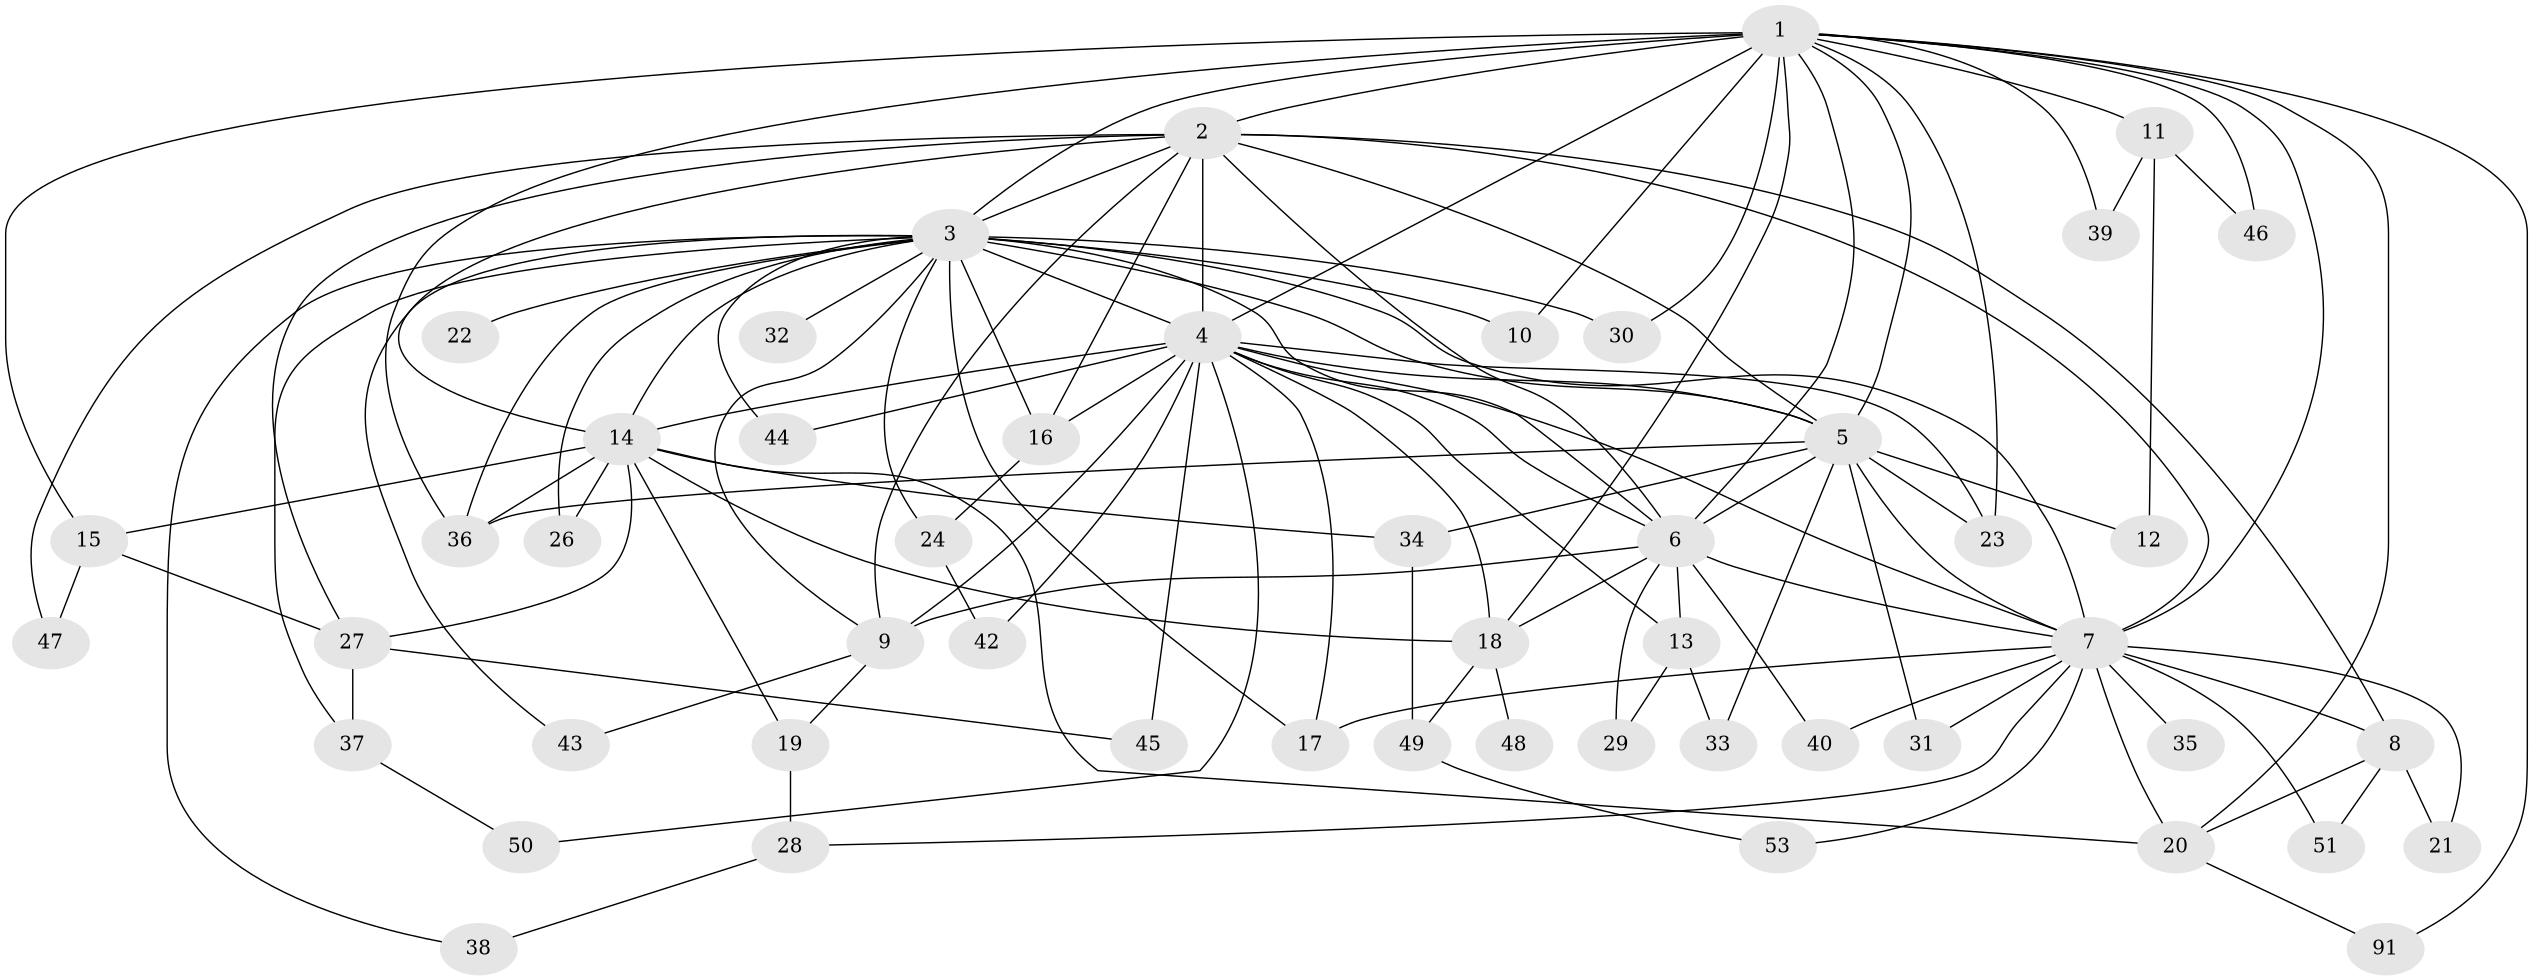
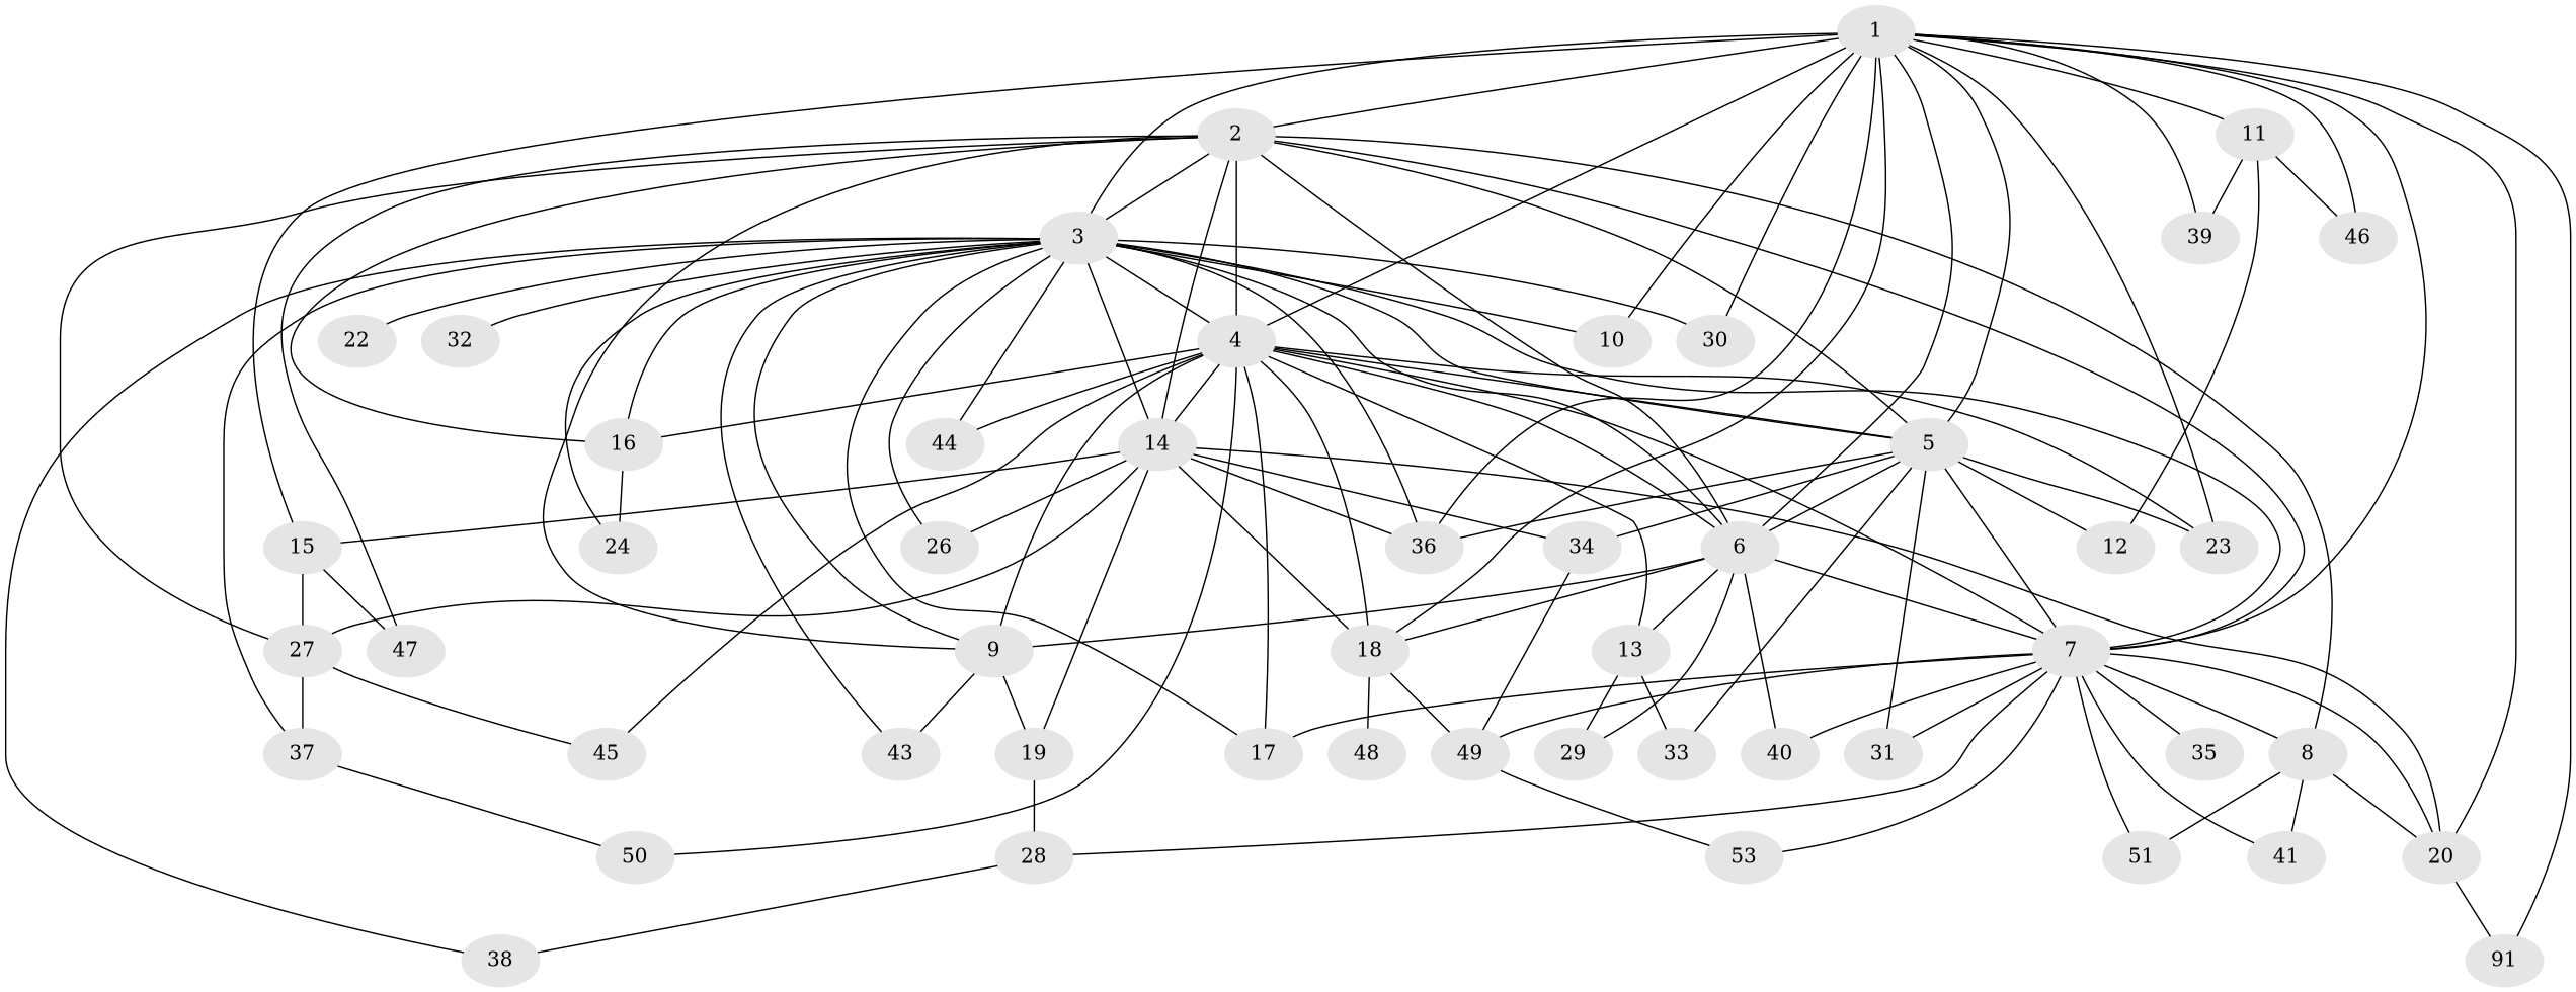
  graph {
    node [color=gray90 style=filled]
    edge [weight=1.0]
    1
    2
    3
    4
    5
    6
    7
    10
    11
    15
    18
    20
    23
    30
    36
    39
    n17 [label=91]
    46
    8
    9
    14
    16
    27
    47
    17
    22
    24
    26
    32
    37
    38
    43
    44
    13
-   42
    45
    50
    12
    31
    33
    34
    29
    40
-   21
+   21 [label=41]
    28
    35
    49
    51
    53
    48
    19
    1 -- 2 [weight=4.0]
    1 -- 3 [weight=2.0]
    1 -- 4 [weight=4.0]
    1 -- 5 [weight=2.0]
    1 -- 6 [weight=2.0]
    1 -- 7 [weight=2.0]
    1 -- 10
    1 -- 11 [weight=2.0]
    1 -- 15
    1 -- 18
    1 -- 20
    1 -- 23
    1 -- 30
    1 -- 36
    1 -- 39
    1 -- n17
    1 -- 46
    2 -- 3 [weight=2.0]
    2 -- 4 [weight=4.0]
    2 -- 5 [weight=3.0]
    2 -- 6 [weight=3.0]
    2 -- 7 [weight=3.0]
    2 -- 8
    2 -- 9
    2 -- 14 [weight=6.0]
    2 -- 16
    2 -- 27 [weight=2.0]
    2 -- 47
    3 -- 4 [weight=3.0]
    3 -- 5
    3 -- 6
    3 -- 7
    3 -- 10
    3 -- 30
    3 -- 36
    3 -- 9
    3 -- 14
    3 -- 16
    3 -- 17
    3 -- 22
    3 -- 24
    3 -- 26
    3 -- 32
    3 -- 37
    3 -- 38
    3 -- 43
    3 -- 44
    4 -- 5 [weight=2.0]
    4 -- 6 [weight=2.0]
    4 -- 7 [weight=2.0]
    4 -- 18 [weight=2.0]
    4 -- 23
    4 -- 9 [weight=4.0]
    4 -- 14 [weight=3.0]
    4 -- 16 [weight=2.0]
    4 -- 17
    4 -- 44
    4 -- 13
-   4 -- 42
    4 -- 45
    4 -- 50
    5 -- 6
    5 -- 7
    5 -- 23
    5 -- 36
    5 -- 12
    5 -- 31
    5 -- 33
    5 -- 34
    6 -- 7
    6 -- 18
    6 -- 9
    6 -- 13
    6 -- 29
    6 -- 40
    7 -- 20
    7 -- 8
    7 -- 17
    7 -- 31
    7 -- 40
    7 -- 21
    7 -- 28
    7 -- 35
+   7 -- 49
    7 -- 51
    7 -- 53
    11 -- 39
    11 -- 46
    11 -- 12
    15 -- 27
    15 -- 47
    18 -- 49
    18 -- 48
    20 -- n17
    8 -- 20
    8 -- 21
    8 -- 51
    9 -- 43
    9 -- 19
    14 -- 15
    14 -- 18
    14 -- 20 [weight=2.0]
    14 -- 36
    14 -- 27
    14 -- 26
    14 -- 34
    14 -- 19
    16 -- 24
    27 -- 37
    27 -- 45
-   24 -- 42
    37 -- 50
    13 -- 33
    13 -- 29
    34 -- 49
    28 -- 38
    49 -- 53
    19 -- 28
  }
